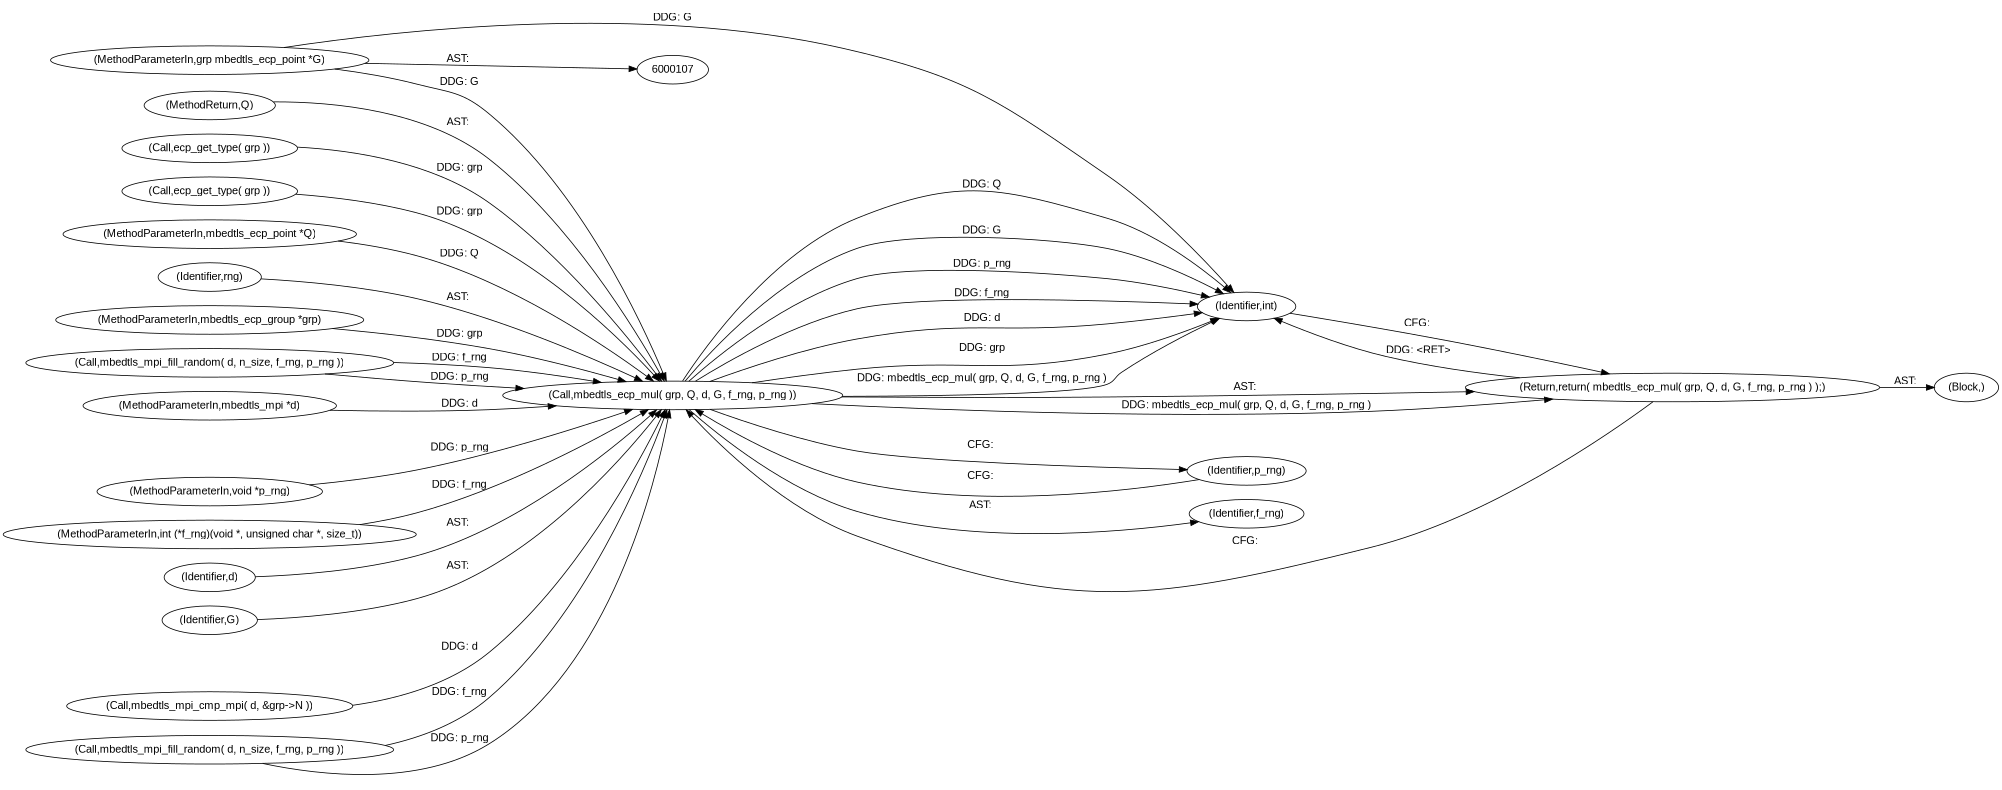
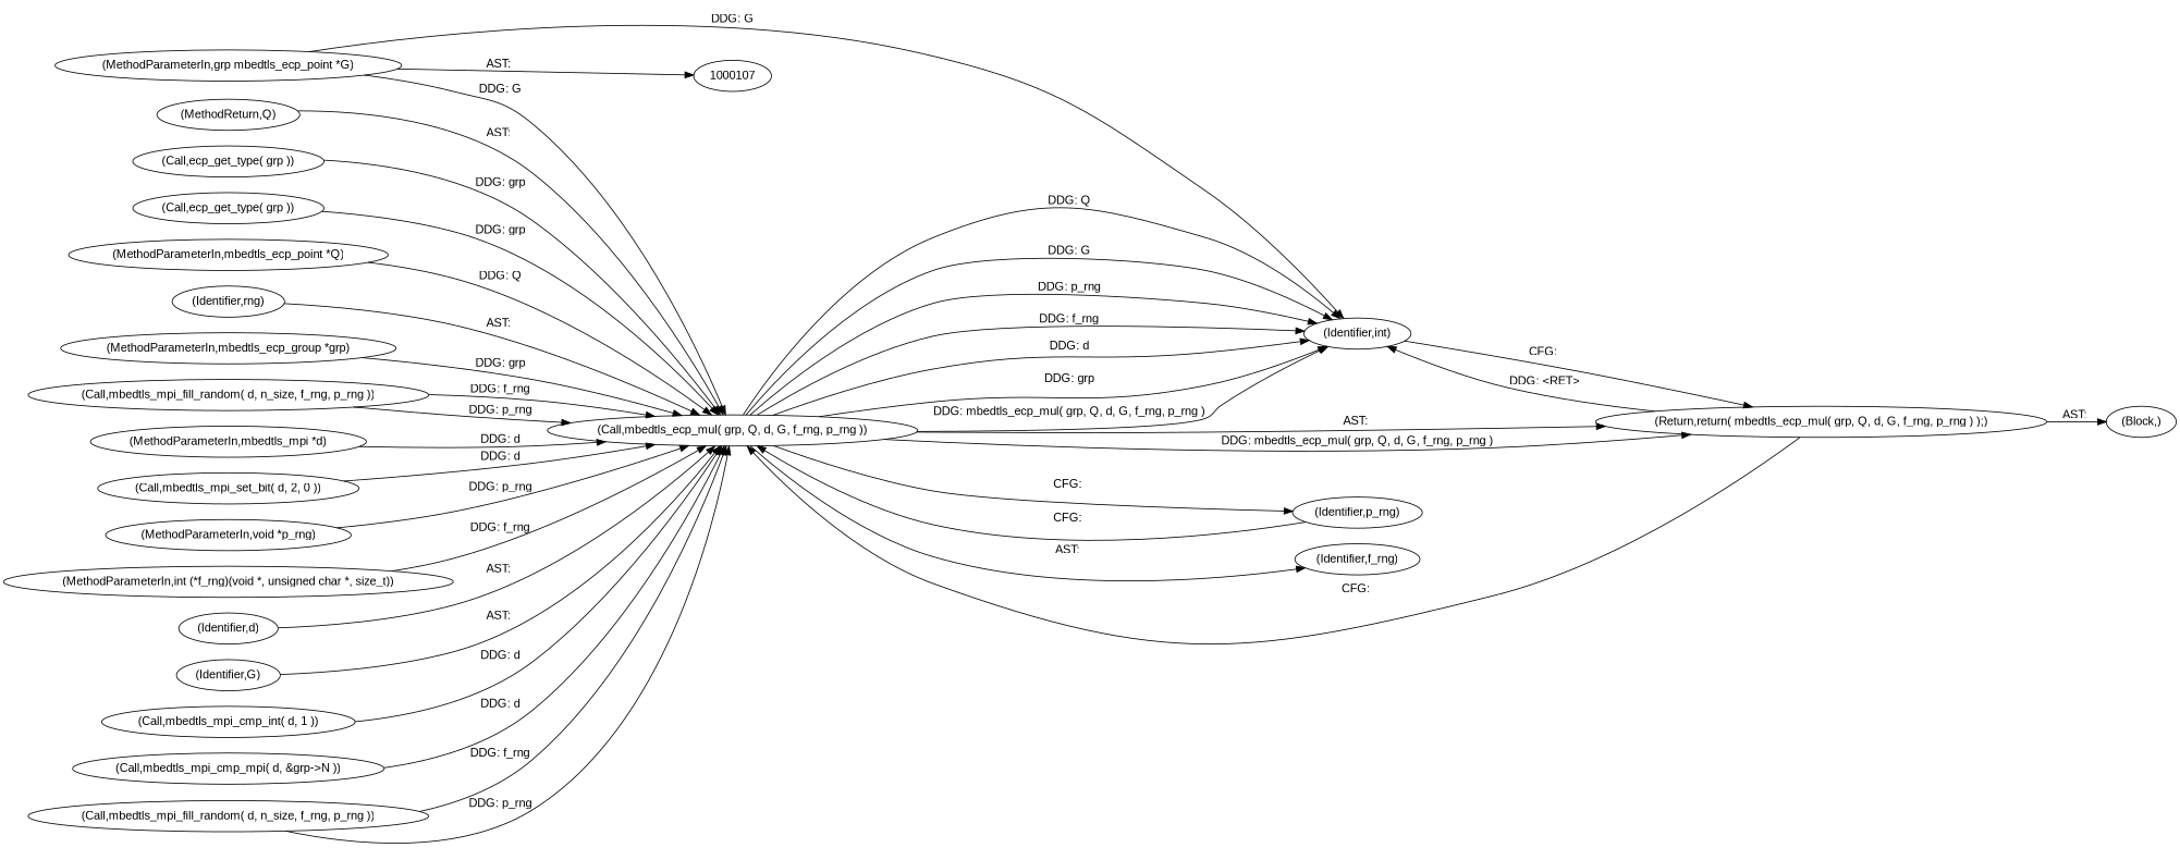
  digraph {
    fontname="Liberation Sans"
    rankdir=LR
    node [fontname="Liberation Sans"]
    edge [fontname="Liberation Sans"]
    n1 [label="(MethodParameterIn,grp mbedtls_ecp_point *G)"]
    n2 [label="(Call,mbedtls_ecp_mul( grp, Q, d, G, f_rng, p_rng ))"]
    n3 [label="(Identifier,int)"]
-   1000107 [label=6000107]
+   1000107
    n5 [label="(Return,return( mbedtls_ecp_mul( grp, Q, d, G, f_rng, p_rng ) );)"]
    n6 [label="(Identifier,p_rng)"]
    n7 [label="(Identifier,f_rng)"]
    n8 [label="(Block,)"]
    n9 [label="(MethodReturn,Q)"]
    n10 [label="(Call,ecp_get_type( grp ))"]
    n11 [label="(Call,ecp_get_type( grp ))"]
    n12 [label="(MethodParameterIn,mbedtls_ecp_point *Q)"]
    n13 [label="(Identifier,rng)"]
    n14 [label="(MethodParameterIn,mbedtls_ecp_group *grp)"]
    n15 [label="(Call,mbedtls_mpi_fill_random( d, n_size, f_rng, p_rng ))"]
    n16 [label="(MethodParameterIn,mbedtls_mpi *d)"]
+   n17 [label="(Call,mbedtls_mpi_set_bit( d, 2, 0 ))"]
    n18 [label="(MethodParameterIn,void *p_rng)"]
    n19 [label="(MethodParameterIn,int (*f_rng)(void *, unsigned char *, size_t))"]
    n20 [label="(Identifier,d)"]
    n21 [label="(Identifier,G)"]
+   n22 [label="(Call,mbedtls_mpi_cmp_int( d, 1 ))"]
    n23 [label="(Call,mbedtls_mpi_cmp_mpi( d, &grp->N ))"]
    n24 [label="(Call,mbedtls_mpi_fill_random( d, n_size, f_rng, p_rng ))"]
    n1 -> n2 [label="DDG: G"]
    n1 -> n3 [label="DDG: G"]
    n1 -> 1000107 [label="AST: "]
    n2 -> n3 [label="DDG: Q"]
    n2 -> n3 [label="DDG: G"]
    n2 -> n3 [label="DDG: p_rng"]
    n2 -> n3 [label="DDG: f_rng"]
    n2 -> n3 [label="DDG: d"]
    n2 -> n3 [label="DDG: grp"]
    n2 -> n3 [label="DDG: mbedtls_ecp_mul( grp, Q, d, G, f_rng, p_rng )"]
    n2 -> n5 [label="AST: "]
    n2 -> n5 [label="DDG: mbedtls_ecp_mul( grp, Q, d, G, f_rng, p_rng )"]
    n2 -> n6 [label="CFG: "]
    n2 -> n7 [label="AST: "]
    n3 -> n5 [label="CFG: "]
    n5 -> n2 [label="CFG: "]
    n5 -> n3 [label="DDG: <RET>"]
    n5 -> n8 [label="AST: "]
    n6 -> n2 [label="CFG: "]
    n9 -> n2 [label="AST: "]
    n10 -> n2 [label="DDG: grp"]
    n11 -> n2 [label="DDG: grp"]
    n12 -> n2 [label="DDG: Q"]
    n13 -> n2 [label="AST: "]
    n14 -> n2 [label="DDG: grp"]
    n15 -> n2 [label="DDG: f_rng"]
    n15 -> n2 [label="DDG: p_rng"]
    n16 -> n2 [label="DDG: d"]
+   n17 -> n2 [label="DDG: d"]
    n18 -> n2 [label="DDG: p_rng"]
    n19 -> n2 [label="DDG: f_rng"]
    n20 -> n2 [label="AST: "]
    n21 -> n2 [label="AST: "]
+   n22 -> n2 [label="DDG: d"]
    n23 -> n2 [label="DDG: d"]
    n24 -> n2 [label="DDG: f_rng"]
    n24 -> n2 [label="DDG: p_rng"]
  }
